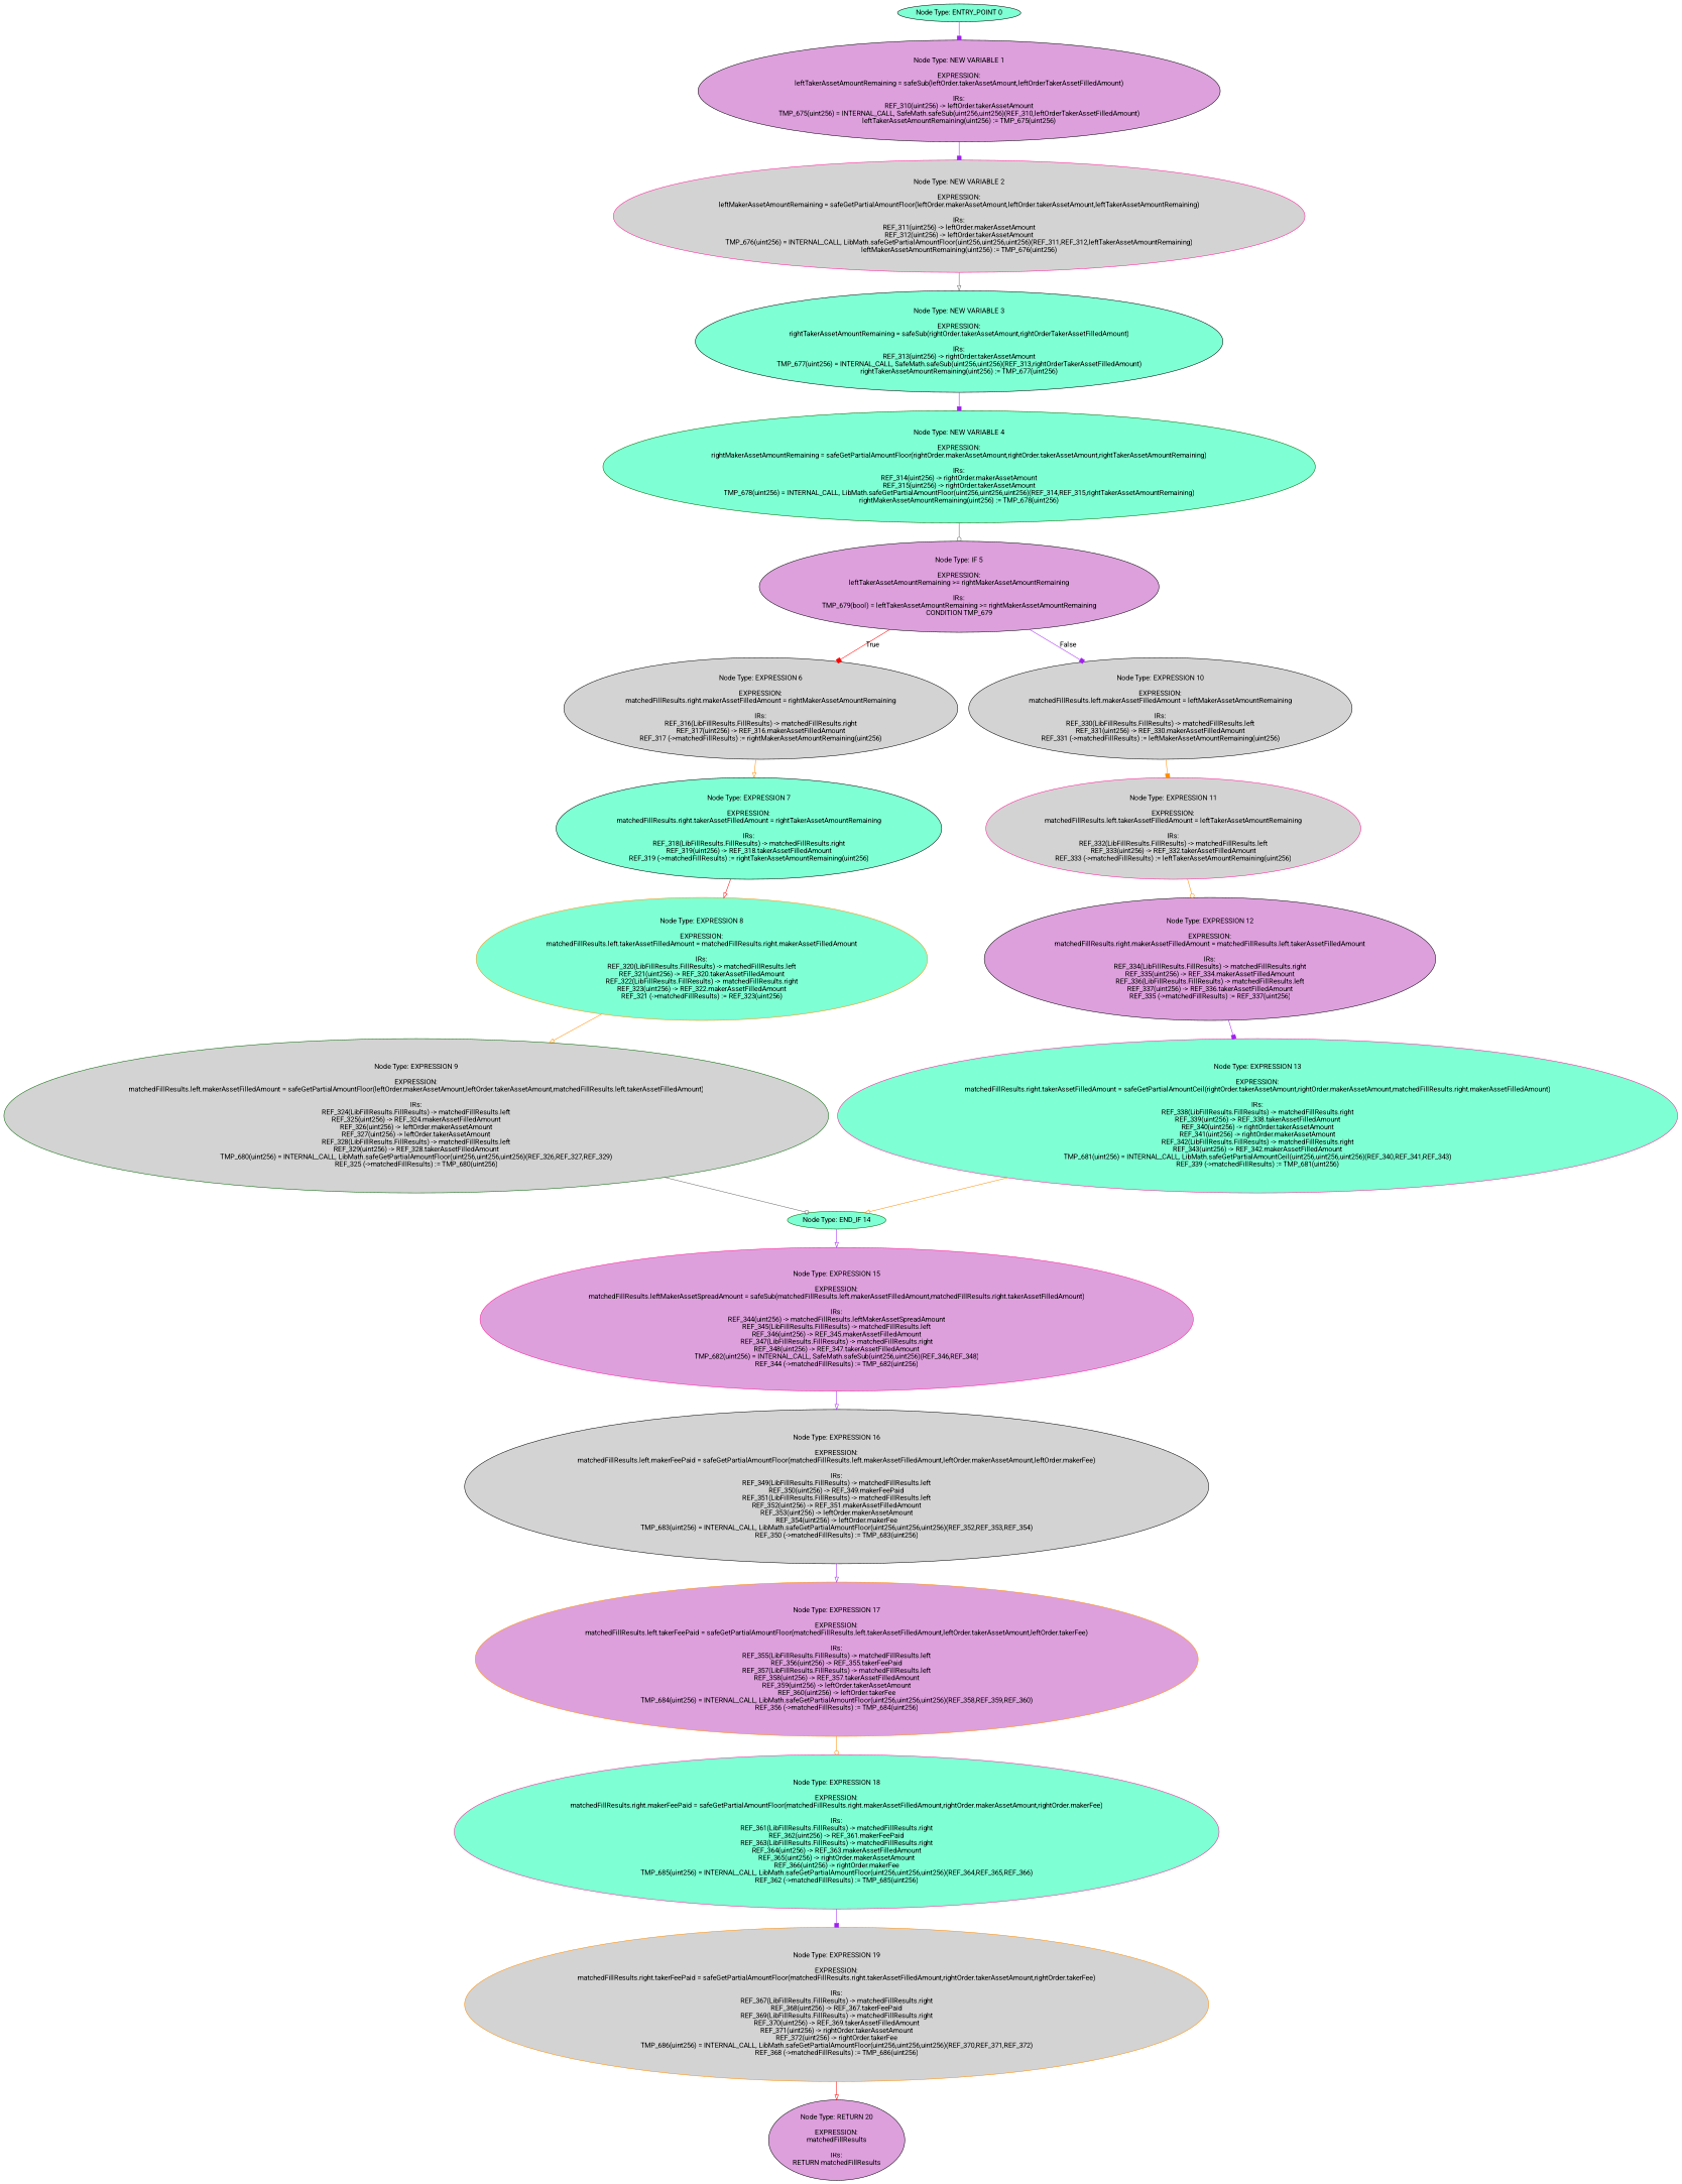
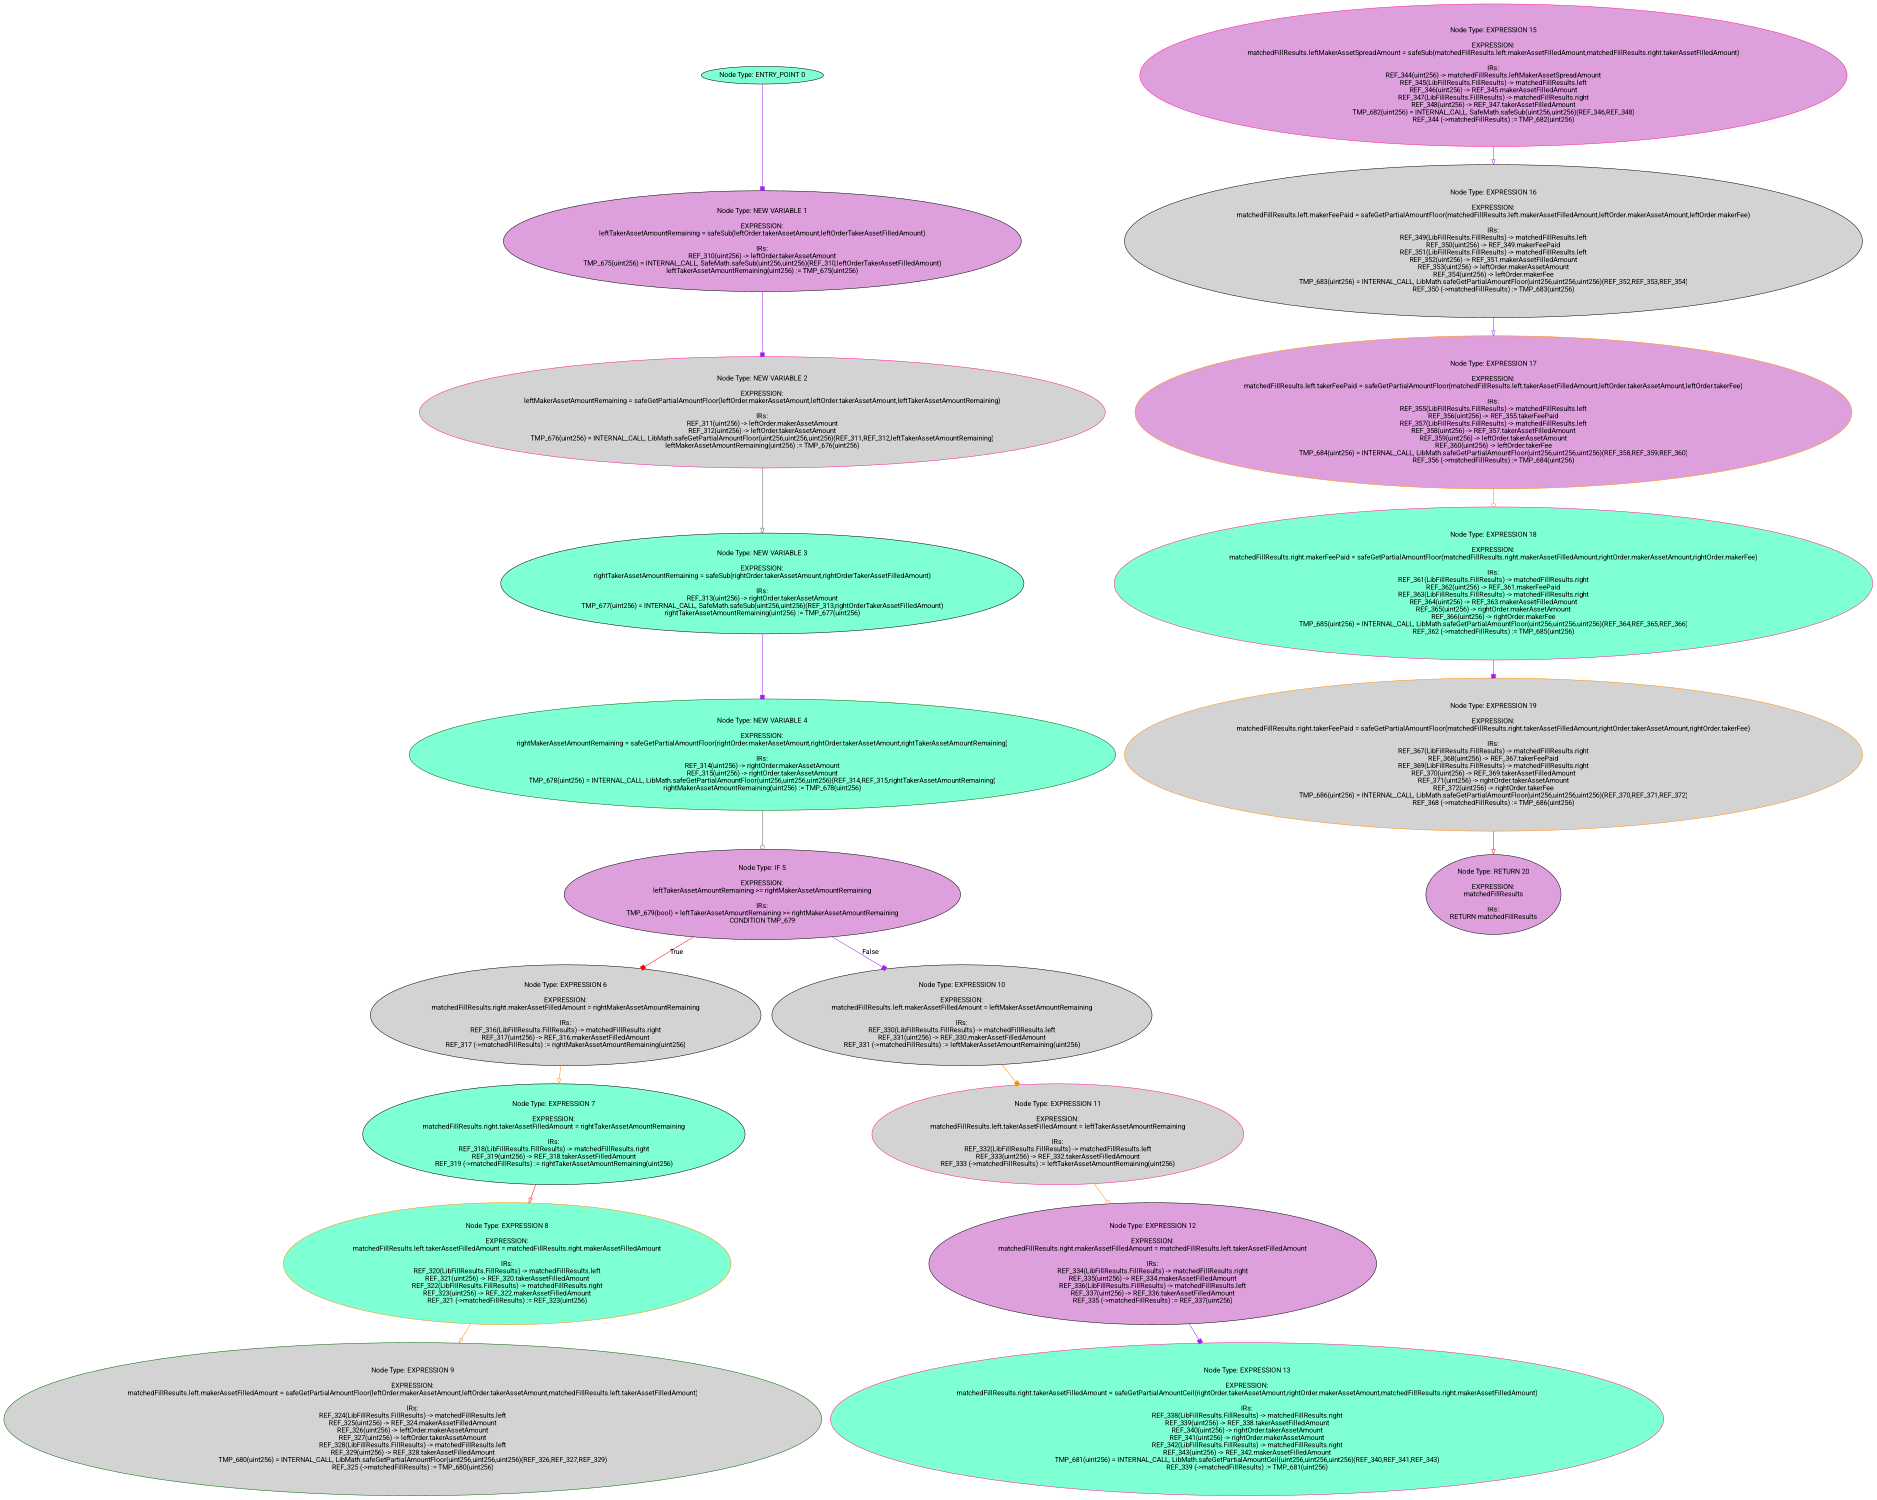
  digraph {
    fontname=Roboto
    node [style=filled fillcolor=aquamarine color=black fontname=Roboto]
    edge [color=purple arrowhead=onormal fontname=Roboto]
    n1 [label="Node Type: ENTRY_POINT 0\n"]
    n2 [label="Node Type: NEW VARIABLE 1\n\nEXPRESSION:\nleftTakerAssetAmountRemaining = safeSub(leftOrder.takerAssetAmount,leftOrderTakerAssetFilledAmount)\n\nIRs:\nREF_310(uint256) -> leftOrder.takerAssetAmount\nTMP_675(uint256) = INTERNAL_CALL, SafeMath.safeSub(uint256,uint256)(REF_310,leftOrderTakerAssetFilledAmount)\nleftTakerAssetAmountRemaining(uint256) := TMP_675(uint256)" fillcolor=plum]
    n3 [label="Node Type: NEW VARIABLE 2\n\nEXPRESSION:\nleftMakerAssetAmountRemaining = safeGetPartialAmountFloor(leftOrder.makerAssetAmount,leftOrder.takerAssetAmount,leftTakerAssetAmountRemaining)\n\nIRs:\nREF_311(uint256) -> leftOrder.makerAssetAmount\nREF_312(uint256) -> leftOrder.takerAssetAmount\nTMP_676(uint256) = INTERNAL_CALL, LibMath.safeGetPartialAmountFloor(uint256,uint256,uint256)(REF_311,REF_312,leftTakerAssetAmountRemaining)\nleftMakerAssetAmountRemaining(uint256) := TMP_676(uint256)" fillcolor=lightgrey color=deeppink]
    n4 [label="Node Type: NEW VARIABLE 3\n\nEXPRESSION:\nrightTakerAssetAmountRemaining = safeSub(rightOrder.takerAssetAmount,rightOrderTakerAssetFilledAmount)\n\nIRs:\nREF_313(uint256) -> rightOrder.takerAssetAmount\nTMP_677(uint256) = INTERNAL_CALL, SafeMath.safeSub(uint256,uint256)(REF_313,rightOrderTakerAssetFilledAmount)\nrightTakerAssetAmountRemaining(uint256) := TMP_677(uint256)"]
    n5 [label="Node Type: NEW VARIABLE 4\n\nEXPRESSION:\nrightMakerAssetAmountRemaining = safeGetPartialAmountFloor(rightOrder.makerAssetAmount,rightOrder.takerAssetAmount,rightTakerAssetAmountRemaining)\n\nIRs:\nREF_314(uint256) -> rightOrder.makerAssetAmount\nREF_315(uint256) -> rightOrder.takerAssetAmount\nTMP_678(uint256) = INTERNAL_CALL, LibMath.safeGetPartialAmountFloor(uint256,uint256,uint256)(REF_314,REF_315,rightTakerAssetAmountRemaining)\nrightMakerAssetAmountRemaining(uint256) := TMP_678(uint256)" color=darkgreen]
    n6 [label="Node Type: IF 5\n\nEXPRESSION:\nleftTakerAssetAmountRemaining >= rightMakerAssetAmountRemaining\n\nIRs:\nTMP_679(bool) = leftTakerAssetAmountRemaining >= rightMakerAssetAmountRemaining\nCONDITION TMP_679" fillcolor=plum]
    n7 [label="Node Type: EXPRESSION 6\n\nEXPRESSION:\nmatchedFillResults.right.makerAssetFilledAmount = rightMakerAssetAmountRemaining\n\nIRs:\nREF_316(LibFillResults.FillResults) -> matchedFillResults.right\nREF_317(uint256) -> REF_316.makerAssetFilledAmount\nREF_317 (->matchedFillResults) := rightMakerAssetAmountRemaining(uint256)" fillcolor=lightgrey]
    n8 [label="Node Type: EXPRESSION 10\n\nEXPRESSION:\nmatchedFillResults.left.makerAssetFilledAmount = leftMakerAssetAmountRemaining\n\nIRs:\nREF_330(LibFillResults.FillResults) -> matchedFillResults.left\nREF_331(uint256) -> REF_330.makerAssetFilledAmount\nREF_331 (->matchedFillResults) := leftMakerAssetAmountRemaining(uint256)" fillcolor=lightgrey]
    n9 [label="Node Type: EXPRESSION 7\n\nEXPRESSION:\nmatchedFillResults.right.takerAssetFilledAmount = rightTakerAssetAmountRemaining\n\nIRs:\nREF_318(LibFillResults.FillResults) -> matchedFillResults.right\nREF_319(uint256) -> REF_318.takerAssetFilledAmount\nREF_319 (->matchedFillResults) := rightTakerAssetAmountRemaining(uint256)"]
    n10 [label="Node Type: EXPRESSION 11\n\nEXPRESSION:\nmatchedFillResults.left.takerAssetFilledAmount = leftTakerAssetAmountRemaining\n\nIRs:\nREF_332(LibFillResults.FillResults) -> matchedFillResults.left\nREF_333(uint256) -> REF_332.takerAssetFilledAmount\nREF_333 (->matchedFillResults) := leftTakerAssetAmountRemaining(uint256)" fillcolor=lightgrey color=deeppink]
    n11 [label="Node Type: EXPRESSION 8\n\nEXPRESSION:\nmatchedFillResults.left.takerAssetFilledAmount = matchedFillResults.right.makerAssetFilledAmount\n\nIRs:\nREF_320(LibFillResults.FillResults) -> matchedFillResults.left\nREF_321(uint256) -> REF_320.takerAssetFilledAmount\nREF_322(LibFillResults.FillResults) -> matchedFillResults.right\nREF_323(uint256) -> REF_322.makerAssetFilledAmount\nREF_321 (->matchedFillResults) := REF_323(uint256)" color=darkorange]
    n12 [label="Node Type: EXPRESSION 9\n\nEXPRESSION:\nmatchedFillResults.left.makerAssetFilledAmount = safeGetPartialAmountFloor(leftOrder.makerAssetAmount,leftOrder.takerAssetAmount,matchedFillResults.left.takerAssetFilledAmount)\n\nIRs:\nREF_324(LibFillResults.FillResults) -> matchedFillResults.left\nREF_325(uint256) -> REF_324.makerAssetFilledAmount\nREF_326(uint256) -> leftOrder.makerAssetAmount\nREF_327(uint256) -> leftOrder.takerAssetAmount\nREF_328(LibFillResults.FillResults) -> matchedFillResults.left\nREF_329(uint256) -> REF_328.takerAssetFilledAmount\nTMP_680(uint256) = INTERNAL_CALL, LibMath.safeGetPartialAmountFloor(uint256,uint256,uint256)(REF_326,REF_327,REF_329)\nREF_325 (->matchedFillResults) := TMP_680(uint256)" fillcolor=lightgrey color=darkgreen]
-   n13 [label="Node Type: END_IF 14\n" color=darkgreen]
    n14 [label="Node Type: EXPRESSION 15\n\nEXPRESSION:\nmatchedFillResults.leftMakerAssetSpreadAmount = safeSub(matchedFillResults.left.makerAssetFilledAmount,matchedFillResults.right.takerAssetFilledAmount)\n\nIRs:\nREF_344(uint256) -> matchedFillResults.leftMakerAssetSpreadAmount\nREF_345(LibFillResults.FillResults) -> matchedFillResults.left\nREF_346(uint256) -> REF_345.makerAssetFilledAmount\nREF_347(LibFillResults.FillResults) -> matchedFillResults.right\nREF_348(uint256) -> REF_347.takerAssetFilledAmount\nTMP_682(uint256) = INTERNAL_CALL, SafeMath.safeSub(uint256,uint256)(REF_346,REF_348)\nREF_344 (->matchedFillResults) := TMP_682(uint256)" fillcolor=plum color=deeppink]
    n15 [label="Node Type: EXPRESSION 12\n\nEXPRESSION:\nmatchedFillResults.right.makerAssetFilledAmount = matchedFillResults.left.takerAssetFilledAmount\n\nIRs:\nREF_334(LibFillResults.FillResults) -> matchedFillResults.right\nREF_335(uint256) -> REF_334.makerAssetFilledAmount\nREF_336(LibFillResults.FillResults) -> matchedFillResults.left\nREF_337(uint256) -> REF_336.takerAssetFilledAmount\nREF_335 (->matchedFillResults) := REF_337(uint256)" fillcolor=plum]
    n16 [label="Node Type: EXPRESSION 13\n\nEXPRESSION:\nmatchedFillResults.right.takerAssetFilledAmount = safeGetPartialAmountCeil(rightOrder.takerAssetAmount,rightOrder.makerAssetAmount,matchedFillResults.right.makerAssetFilledAmount)\n\nIRs:\nREF_338(LibFillResults.FillResults) -> matchedFillResults.right\nREF_339(uint256) -> REF_338.takerAssetFilledAmount\nREF_340(uint256) -> rightOrder.takerAssetAmount\nREF_341(uint256) -> rightOrder.makerAssetAmount\nREF_342(LibFillResults.FillResults) -> matchedFillResults.right\nREF_343(uint256) -> REF_342.makerAssetFilledAmount\nTMP_681(uint256) = INTERNAL_CALL, LibMath.safeGetPartialAmountCeil(uint256,uint256,uint256)(REF_340,REF_341,REF_343)\nREF_339 (->matchedFillResults) := TMP_681(uint256)" color=deeppink]
    n17 [label="Node Type: EXPRESSION 16\n\nEXPRESSION:\nmatchedFillResults.left.makerFeePaid = safeGetPartialAmountFloor(matchedFillResults.left.makerAssetFilledAmount,leftOrder.makerAssetAmount,leftOrder.makerFee)\n\nIRs:\nREF_349(LibFillResults.FillResults) -> matchedFillResults.left\nREF_350(uint256) -> REF_349.makerFeePaid\nREF_351(LibFillResults.FillResults) -> matchedFillResults.left\nREF_352(uint256) -> REF_351.makerAssetFilledAmount\nREF_353(uint256) -> leftOrder.makerAssetAmount\nREF_354(uint256) -> leftOrder.makerFee\nTMP_683(uint256) = INTERNAL_CALL, LibMath.safeGetPartialAmountFloor(uint256,uint256,uint256)(REF_352,REF_353,REF_354)\nREF_350 (->matchedFillResults) := TMP_683(uint256)" fillcolor=lightgrey]
    n18 [label="Node Type: EXPRESSION 17\n\nEXPRESSION:\nmatchedFillResults.left.takerFeePaid = safeGetPartialAmountFloor(matchedFillResults.left.takerAssetFilledAmount,leftOrder.takerAssetAmount,leftOrder.takerFee)\n\nIRs:\nREF_355(LibFillResults.FillResults) -> matchedFillResults.left\nREF_356(uint256) -> REF_355.takerFeePaid\nREF_357(LibFillResults.FillResults) -> matchedFillResults.left\nREF_358(uint256) -> REF_357.takerAssetFilledAmount\nREF_359(uint256) -> leftOrder.takerAssetAmount\nREF_360(uint256) -> leftOrder.takerFee\nTMP_684(uint256) = INTERNAL_CALL, LibMath.safeGetPartialAmountFloor(uint256,uint256,uint256)(REF_358,REF_359,REF_360)\nREF_356 (->matchedFillResults) := TMP_684(uint256)" fillcolor=plum color=darkorange]
    n19 [label="Node Type: EXPRESSION 18\n\nEXPRESSION:\nmatchedFillResults.right.makerFeePaid = safeGetPartialAmountFloor(matchedFillResults.right.makerAssetFilledAmount,rightOrder.makerAssetAmount,rightOrder.makerFee)\n\nIRs:\nREF_361(LibFillResults.FillResults) -> matchedFillResults.right\nREF_362(uint256) -> REF_361.makerFeePaid\nREF_363(LibFillResults.FillResults) -> matchedFillResults.right\nREF_364(uint256) -> REF_363.makerAssetFilledAmount\nREF_365(uint256) -> rightOrder.makerAssetAmount\nREF_366(uint256) -> rightOrder.makerFee\nTMP_685(uint256) = INTERNAL_CALL, LibMath.safeGetPartialAmountFloor(uint256,uint256,uint256)(REF_364,REF_365,REF_366)\nREF_362 (->matchedFillResults) := TMP_685(uint256)" color=deeppink]
    n20 [label="Node Type: EXPRESSION 19\n\nEXPRESSION:\nmatchedFillResults.right.takerFeePaid = safeGetPartialAmountFloor(matchedFillResults.right.takerAssetFilledAmount,rightOrder.takerAssetAmount,rightOrder.takerFee)\n\nIRs:\nREF_367(LibFillResults.FillResults) -> matchedFillResults.right\nREF_368(uint256) -> REF_367.takerFeePaid\nREF_369(LibFillResults.FillResults) -> matchedFillResults.right\nREF_370(uint256) -> REF_369.takerAssetFilledAmount\nREF_371(uint256) -> rightOrder.takerAssetAmount\nREF_372(uint256) -> rightOrder.takerFee\nTMP_686(uint256) = INTERNAL_CALL, LibMath.safeGetPartialAmountFloor(uint256,uint256,uint256)(REF_370,REF_371,REF_372)\nREF_368 (->matchedFillResults) := TMP_686(uint256)" fillcolor=lightgrey color=darkorange]
    n21 [label="Node Type: RETURN 20\n\nEXPRESSION:\nmatchedFillResults\n\nIRs:\nRETURN matchedFillResults" fillcolor=plum]
    n1 -> n2 [arrowhead=box]
    n2 -> n3 [arrowhead=box]
    n3 -> n4 [color=gray40]
    n4 -> n5 [arrowhead=box]
    n5 -> n6 [color=gray40 arrowhead=odot]
    n6 -> n7 [label=True color=red arrowhead=box]
    n6 -> n8 [label=False arrowhead=box]
    n7 -> n9 [color=darkorange]
    n8 -> n10 [color=darkorange arrowhead=box]
    n9 -> n11 [color=red]
    n10 -> n15 [color=darkorange arrowhead=odot]
    n11 -> n12 [color=darkorange]
-   n12 -> n13 [color=gray40 arrowhead=odot]
-   n13 -> n14
    n14 -> n17
    n15 -> n16 [arrowhead=box]
-   n16 -> n13 [color=darkorange]
    n17 -> n18
    n18 -> n19 [color=darkorange arrowhead=odot]
    n19 -> n20 [arrowhead=box]
    n20 -> n21 [color=red]
  }
